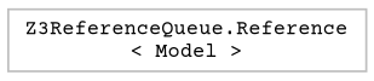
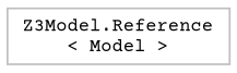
  digraph {
    rankdir=TB
    fontname="Courier Prime"
-   n1 [color=grey75 fillcolor=white fontname="Courier Prime" fontsize=10 height=0.2 label="Z3ReferenceQueue.Reference\l\< Model \>" shape=record style=filled width=0.4]
+   n1 [color=grey75 fillcolor=white fontname="Courier Prime" fontsize=10 height=0.2 label="Z3Model.Reference\l\< Model \>" shape=record style=filled width=0.4]
  }
